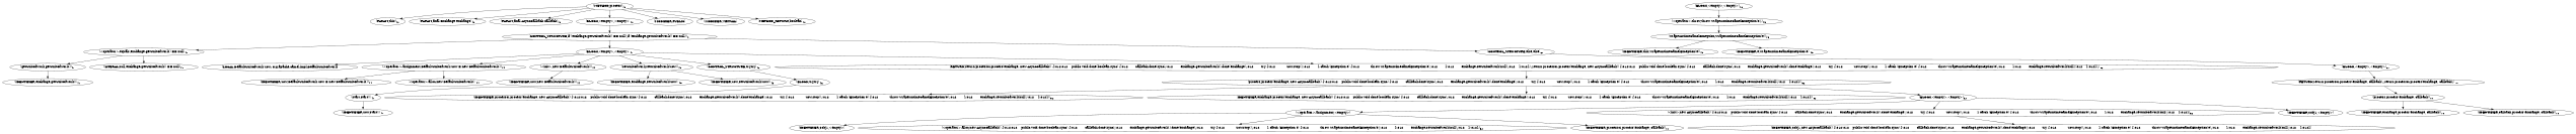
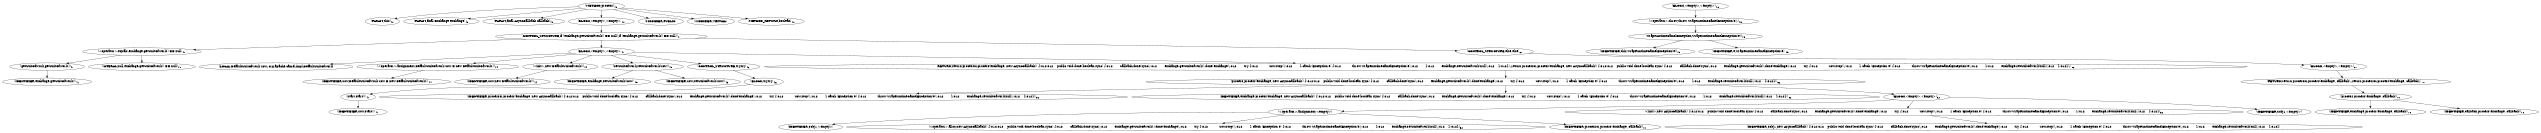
  digraph {
    n1 [label=<(METHOD,process)<SUB>40</SUB>>]
    n2 [label=<(PARAM,this)<SUB>40</SUB>>]
    n3 [label=<(PARAM,final Exchange exchange)<SUB>40</SUB>>]
    n4 [label=<(PARAM,final AsyncCallback callback)<SUB>40</SUB>>]
    n5 [label=<(BLOCK,&lt;empty&gt;,&lt;empty&gt;)<SUB>40</SUB>>]
    n6 [label=<(MODIFIER,PUBLIC)>]
    n7 [label=<(MODIFIER,VIRTUAL)>]
    n8 [label=<(METHOD_RETURN,boolean)<SUB>40</SUB>>]
    n9 [label=<(CONTROL_STRUCTURE,if (exchange.getUnitOfWork() == null),if (exchange.getUnitOfWork() == null))<SUB>41</SUB>>]
    n10 [label=<(&lt;operator&gt;.equals,exchange.getUnitOfWork() == null)<SUB>41</SUB>>]
    n11 [label=<(BLOCK,&lt;empty&gt;,&lt;empty&gt;)<SUB>41</SUB>>]
    n12 [label=<(CONTROL_STRUCTURE,else,else)<SUB>67</SUB>>]
    n13 [label=<(getUnitOfWork,getUnitOfWork())<SUB>41</SUB>>]
    n14 [label=<(LITERAL,null,exchange.getUnitOfWork() == null)<SUB>41</SUB>>]
    n15 [label=<(LOCAL,DefaultUnitOfWork uow: org.apache.camel.impl.DefaultUnitOfWork)>]
    n16 [label=<(&lt;operator&gt;.assignment,DefaultUnitOfWork uow = new DefaultUnitOfWork())<SUB>44</SUB>>]
    n17 [label=<(&lt;init&gt;,new DefaultUnitOfWork())<SUB>44</SUB>>]
    n18 [label=<(setUnitOfWork,setUnitOfWork(uow))<SUB>45</SUB>>]
    n19 [label=<(CONTROL_STRUCTURE,try,try)<SUB>46</SUB>>]
    n20 [label=<(RETURN,return processor.process(exchange, new AsyncCallback() {\012\012    public void done(boolean sync) {\012        callback.done(sync);\012        exchange.getUnitOfWork().done(exchange);\012        try {\012            uow.stop();\012        } catch (Exception e) {\012            throw wrapRuntimeCamelException(e);\012        }\012        exchange.setUnitOfWork(null);\012    }\012});,return processor.process(exchange, new AsyncCallback() {\012\012    public void done(boolean sync) {\012        callback.done(sync);\012        exchange.getUnitOfWork().done(exchange);\012        try {\012            uow.stop();\012        } catch (Exception e) {\012            throw wrapRuntimeCamelException(e);\012        }\012        exchange.setUnitOfWork(null);\012    }\012});)<SUB>52</SUB>>]
    n21 [label=<(BLOCK,&lt;empty&gt;,&lt;empty&gt;)<SUB>67</SUB>>]
    n22 [label=<(IDENTIFIER,exchange,getUnitOfWork())<SUB>41</SUB>>]
    n23 [label=<(IDENTIFIER,uow,DefaultUnitOfWork uow = new DefaultUnitOfWork())<SUB>44</SUB>>]
-   n24 [label=<(&lt;operator&gt;.alloc,new DefaultUnitOfWork())<SUB>44</SUB>>]
    n25 [label=<(IDENTIFIER,uow,new DefaultUnitOfWork())<SUB>44</SUB>>]
    n26 [label=<(IDENTIFIER,exchange,setUnitOfWork(uow))<SUB>45</SUB>>]
    n27 [label=<(IDENTIFIER,uow,setUnitOfWork(uow))<SUB>45</SUB>>]
    n28 [label=<(BLOCK,try,try)<SUB>46</SUB>>]
    n29 [label=<(process,process(exchange, new AsyncCallback() {\012\012    public void done(boolean sync) {\012        callback.done(sync);\012        exchange.getUnitOfWork().done(exchange);\012        try {\012            uow.stop();\012        } catch (Exception e) {\012            throw wrapRuntimeCamelException(e);\012        }\012        exchange.setUnitOfWork(null);\012    }\012}))<SUB>52</SUB>>]
    n30 [label=<(start,start())<SUB>47</SUB>>]
    n31 [label=<(IDENTIFIER,uow,start())<SUB>47</SUB>>]
    n32 [label=<(BLOCK,&lt;empty&gt;,&lt;empty&gt;)<SUB>48</SUB>>]
    n33 [label=<(&lt;operator&gt;.throw,throw wrapRuntimeCamelException(e);)<SUB>49</SUB>>]
    n34 [label=<(wrapRuntimeCamelException,wrapRuntimeCamelException(e))<SUB>49</SUB>>]
    n35 [label=<(IDENTIFIER,this,wrapRuntimeCamelException(e))<SUB>49</SUB>>]
    n36 [label=<(IDENTIFIER,e,wrapRuntimeCamelException(e))<SUB>49</SUB>>]
    n37 [label=<(IDENTIFIER,processor,process(exchange, new AsyncCallback() {\012\012    public void done(boolean sync) {\012        callback.done(sync);\012        exchange.getUnitOfWork().done(exchange);\012        try {\012            uow.stop();\012        } catch (Exception e) {\012            throw wrapRuntimeCamelException(e);\012        }\012        exchange.setUnitOfWork(null);\012    }\012}))<SUB>52</SUB>>]
    n38 [label=<(IDENTIFIER,exchange,process(exchange, new AsyncCallback() {\012\012    public void done(boolean sync) {\012        callback.done(sync);\012        exchange.getUnitOfWork().done(exchange);\012        try {\012            uow.stop();\012        } catch (Exception e) {\012            throw wrapRuntimeCamelException(e);\012        }\012        exchange.setUnitOfWork(null);\012    }\012}))<SUB>52</SUB>>]
    n39 [label=<(BLOCK,&lt;empty&gt;,&lt;empty&gt;)<SUB>52</SUB>>]
    n40 [label=<(&lt;operator&gt;.assignment,&lt;empty&gt;)>]
    n41 [label=<(&lt;init&gt;,new AsyncCallback() {\012\012    public void done(boolean sync) {\012        callback.done(sync);\012        exchange.getUnitOfWork().done(exchange);\012        try {\012            uow.stop();\012        } catch (Exception e) {\012            throw wrapRuntimeCamelException(e);\012        }\012        exchange.setUnitOfWork(null);\012    }\012})<SUB>52</SUB>>]
    n42 [label=<(IDENTIFIER,$obj1,&lt;empty&gt;)>]
    n43 [label=<(IDENTIFIER,$obj1,&lt;empty&gt;)>]
    n44 [label=<(&lt;operator&gt;.alloc,new AsyncCallback() {\012\012    public void done(boolean sync) {\012        callback.done(sync);\012        exchange.getUnitOfWork().done(exchange);\012        try {\012            uow.stop();\012        } catch (Exception e) {\012            throw wrapRuntimeCamelException(e);\012        }\012        exchange.setUnitOfWork(null);\012    }\012})<SUB>52</SUB>>]
    n45 [label=<(IDENTIFIER,processor,process(exchange, callback))<SUB>70</SUB>>]
    n46 [label=<(IDENTIFIER,$obj1,new AsyncCallback() {\012\012    public void done(boolean sync) {\012        callback.done(sync);\012        exchange.getUnitOfWork().done(exchange);\012        try {\012            uow.stop();\012        } catch (Exception e) {\012            throw wrapRuntimeCamelException(e);\012        }\012        exchange.setUnitOfWork(null);\012    }\012})>]
    n47 [label=<(RETURN,return processor.process(exchange, callback);,return processor.process(exchange, callback);)<SUB>70</SUB>>]
    n48 [label=<(process,process(exchange, callback))<SUB>70</SUB>>]
    n49 [label=<(IDENTIFIER,exchange,process(exchange, callback))<SUB>70</SUB>>]
    n50 [label=<(IDENTIFIER,callback,process(exchange, callback))<SUB>70</SUB>>]
    n1 -> n2
    n1 -> n3
    n1 -> n4
    n1 -> n5
    n1 -> n6
    n1 -> n7
    n1 -> n8
    n5 -> n9
    n9 -> n10
    n9 -> n11
    n9 -> n12
    n10 -> n13
    n10 -> n14
    n11 -> n15
    n11 -> n16
    n11 -> n17
    n11 -> n18
    n11 -> n19
    n11 -> n20
    n12 -> n21
    n13 -> n22
    n16 -> n23
-   n16 -> n24
    n17 -> n25
    n18 -> n26
    n18 -> n27
    n19 -> n28
    n20 -> n29
    n21 -> n47
    n28 -> n30
    n29 -> n37
    n29 -> n38
    n29 -> n39
    n30 -> n31
    n32 -> n33
    n33 -> n34
    n34 -> n35
    n34 -> n36
    n39 -> n40
    n39 -> n41
    n39 -> n42
    n40 -> n43
    n40 -> n44
    n40 -> n45
    n41 -> n46
    n47 -> n48
    n48 -> n49
    n48 -> n50
  }
